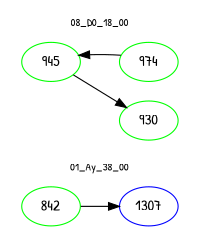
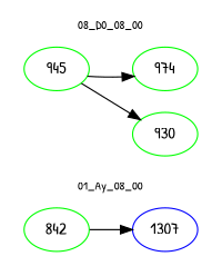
  digraph {
    fontname="Patrick Hand"
    rankdir=LR
    node [color=green fontname="Patrick Hand"]
    edge [color=black fontname="Patrick Hand"]
    n1 [label=842]
    n2 [color=blue label=1307]
    n3 [label=945]
    n4 [label=930]
    n5 [label=974]
    subgraph cluster_1 {
      color=white
      fontsize=10
-     label="01_Ay_38_00"
+     label="01_Ay_08_00"
      n1
      n2
    }
    subgraph cluster_2 {
      color=white
      fontsize=10
-     label="08_D0_18_00"
+     label="08_D0_08_00"
      n3
      n4
      n5
    }
    n1 -> n2
    n3 -> n4
-   n5 -> n3
+   n3 -> n5
  }
